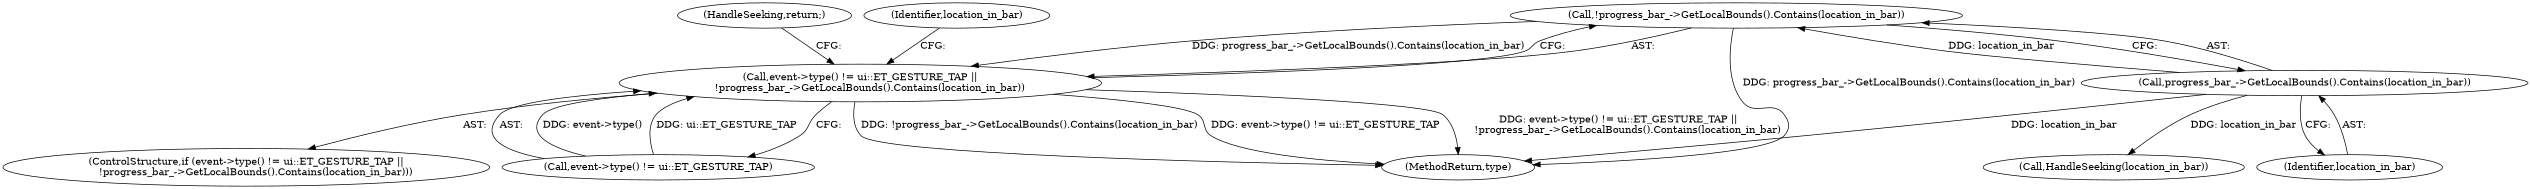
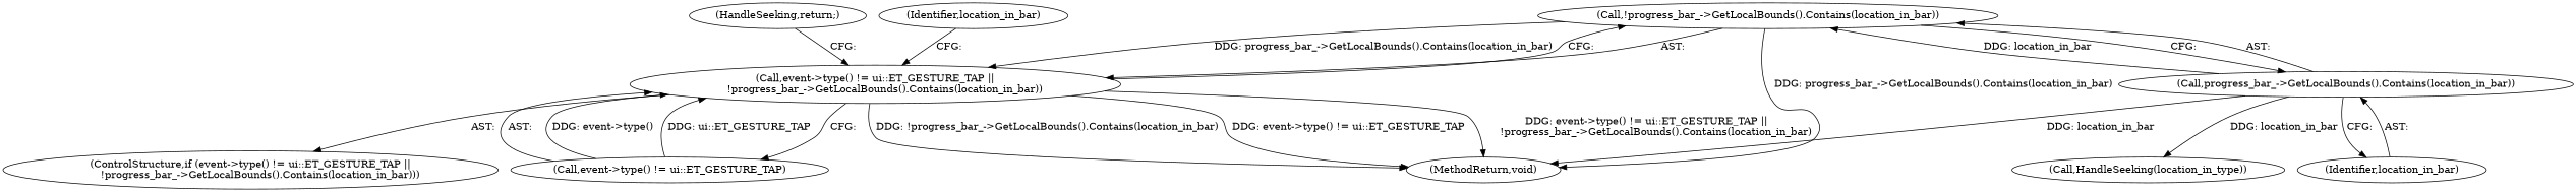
  digraph {
    n1 [label="(Call,!progress_bar_->GetLocalBounds().Contains(location_in_bar))"]
    n2 [label="(Call,progress_bar_->GetLocalBounds().Contains(location_in_bar))"]
    n3 [label="(Call,event->type() != ui::ET_GESTURE_TAP ||\n      !progress_bar_->GetLocalBounds().Contains(location_in_bar))"]
-   n4 [label="(MethodReturn,type)"]
+   n4 [label="(MethodReturn,void)"]
    n5 [label="(Identifier,location_in_bar)"]
-   n6 [label="(Call,HandleSeeking(location_in_bar))"]
+   n6 [label="(Call,HandleSeeking(location_in_type))"]
    n7 [label="(ControlStructure,if (event->type() != ui::ET_GESTURE_TAP ||\n      !progress_bar_->GetLocalBounds().Contains(location_in_bar)))"]
    n8 [label="(Call,event->type() != ui::ET_GESTURE_TAP)"]
    n9 [label="(HandleSeeking,return;)"]
    n10 [label="(Identifier,location_in_bar)"]
    n1 -> n2 [label="CFG: "]
    n1 -> n3 [label="AST: "]
    n1 -> n3 [label="DDG: progress_bar_->GetLocalBounds().Contains(location_in_bar)"]
    n1 -> n4 [label="DDG: progress_bar_->GetLocalBounds().Contains(location_in_bar)"]
    n2 -> n1 [label="AST: "]
    n2 -> n1 [label="DDG: location_in_bar"]
    n2 -> n4 [label="DDG: location_in_bar"]
    n2 -> n5 [label="CFG: "]
    n2 -> n6 [label="DDG: location_in_bar"]
    n3 -> n1 [label="CFG: "]
    n3 -> n4 [label="DDG: event->type() != ui::ET_GESTURE_TAP ||\n      !progress_bar_->GetLocalBounds().Contains(location_in_bar)"]
    n3 -> n4 [label="DDG: !progress_bar_->GetLocalBounds().Contains(location_in_bar)"]
    n3 -> n4 [label="DDG: event->type() != ui::ET_GESTURE_TAP"]
    n3 -> n7 [label="AST: "]
    n3 -> n8 [label="CFG: "]
    n5 -> n2 [label="AST: "]
    n8 -> n3 [label="AST: "]
    n8 -> n3 [label="DDG: event->type()"]
    n8 -> n3 [label="DDG: ui::ET_GESTURE_TAP"]
    n9 -> n3 [label="CFG: "]
    n10 -> n3 [label="CFG: "]
  }
